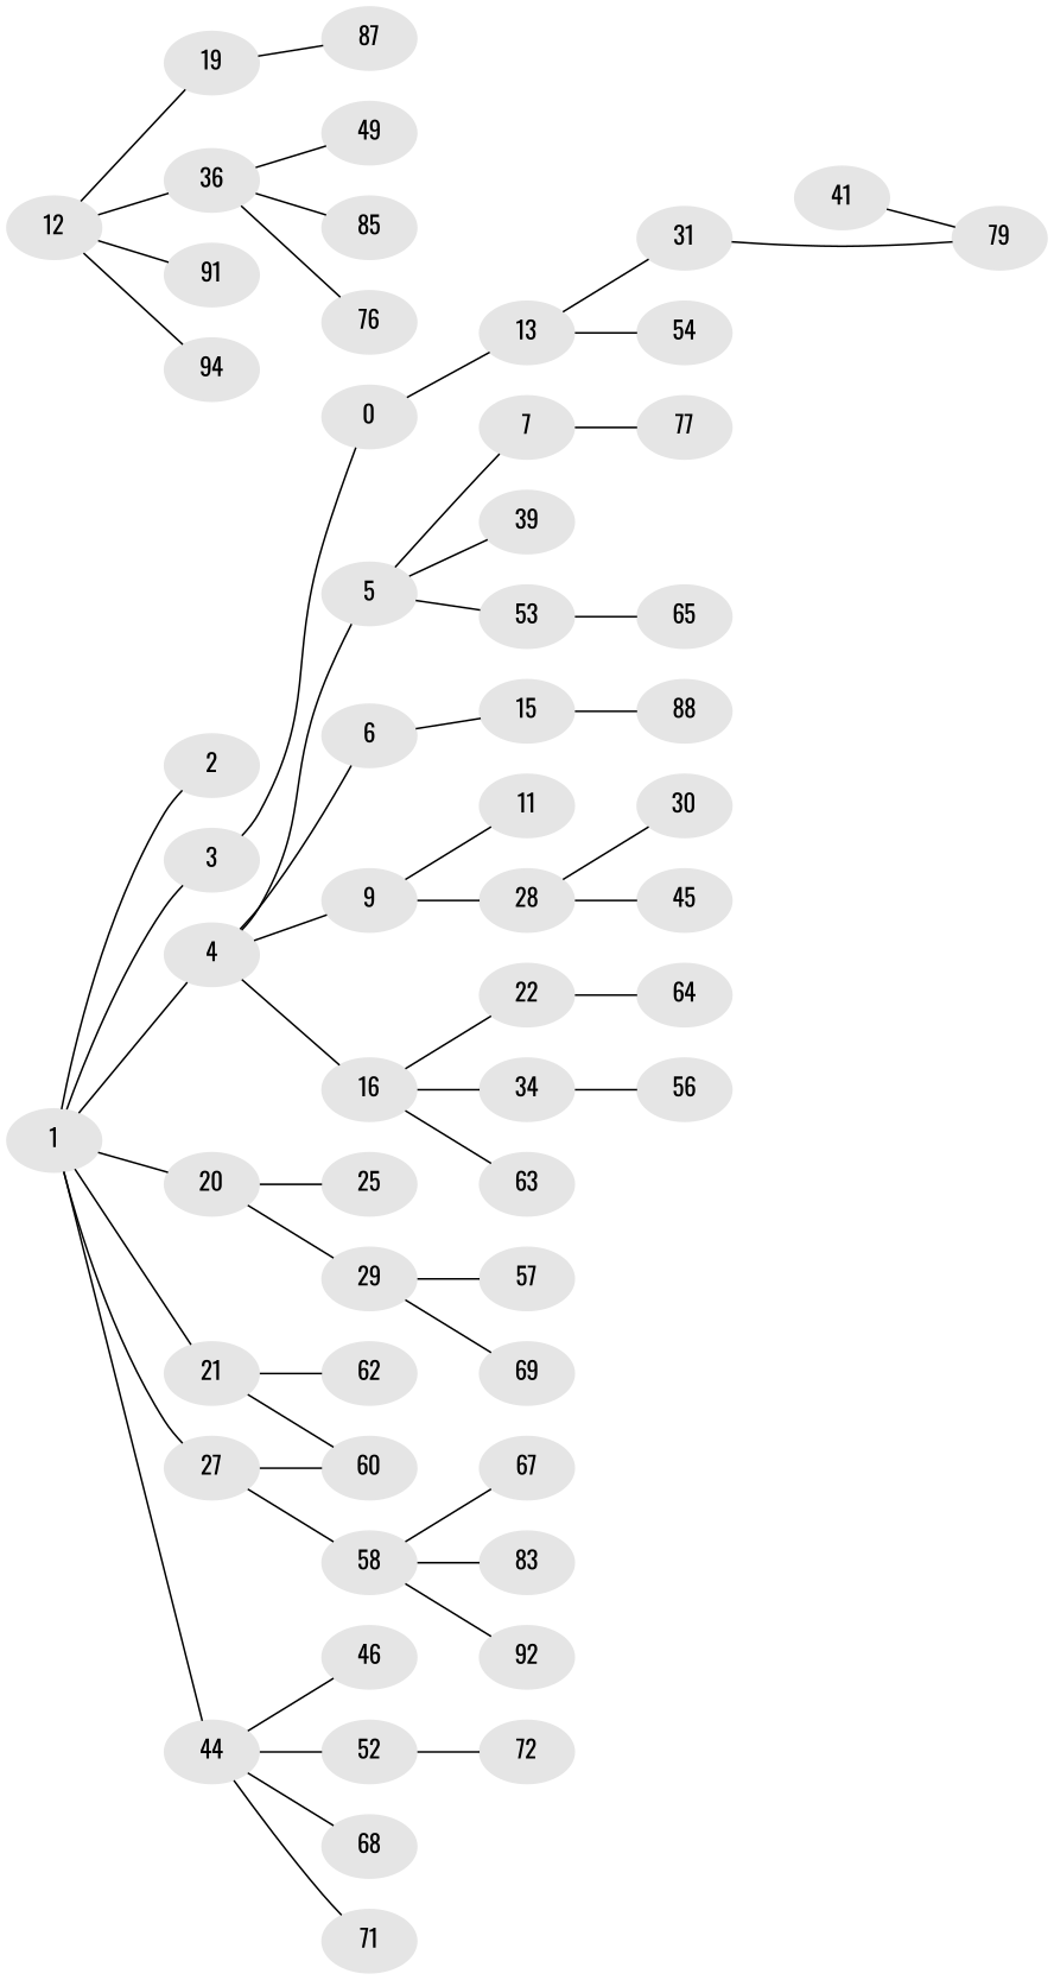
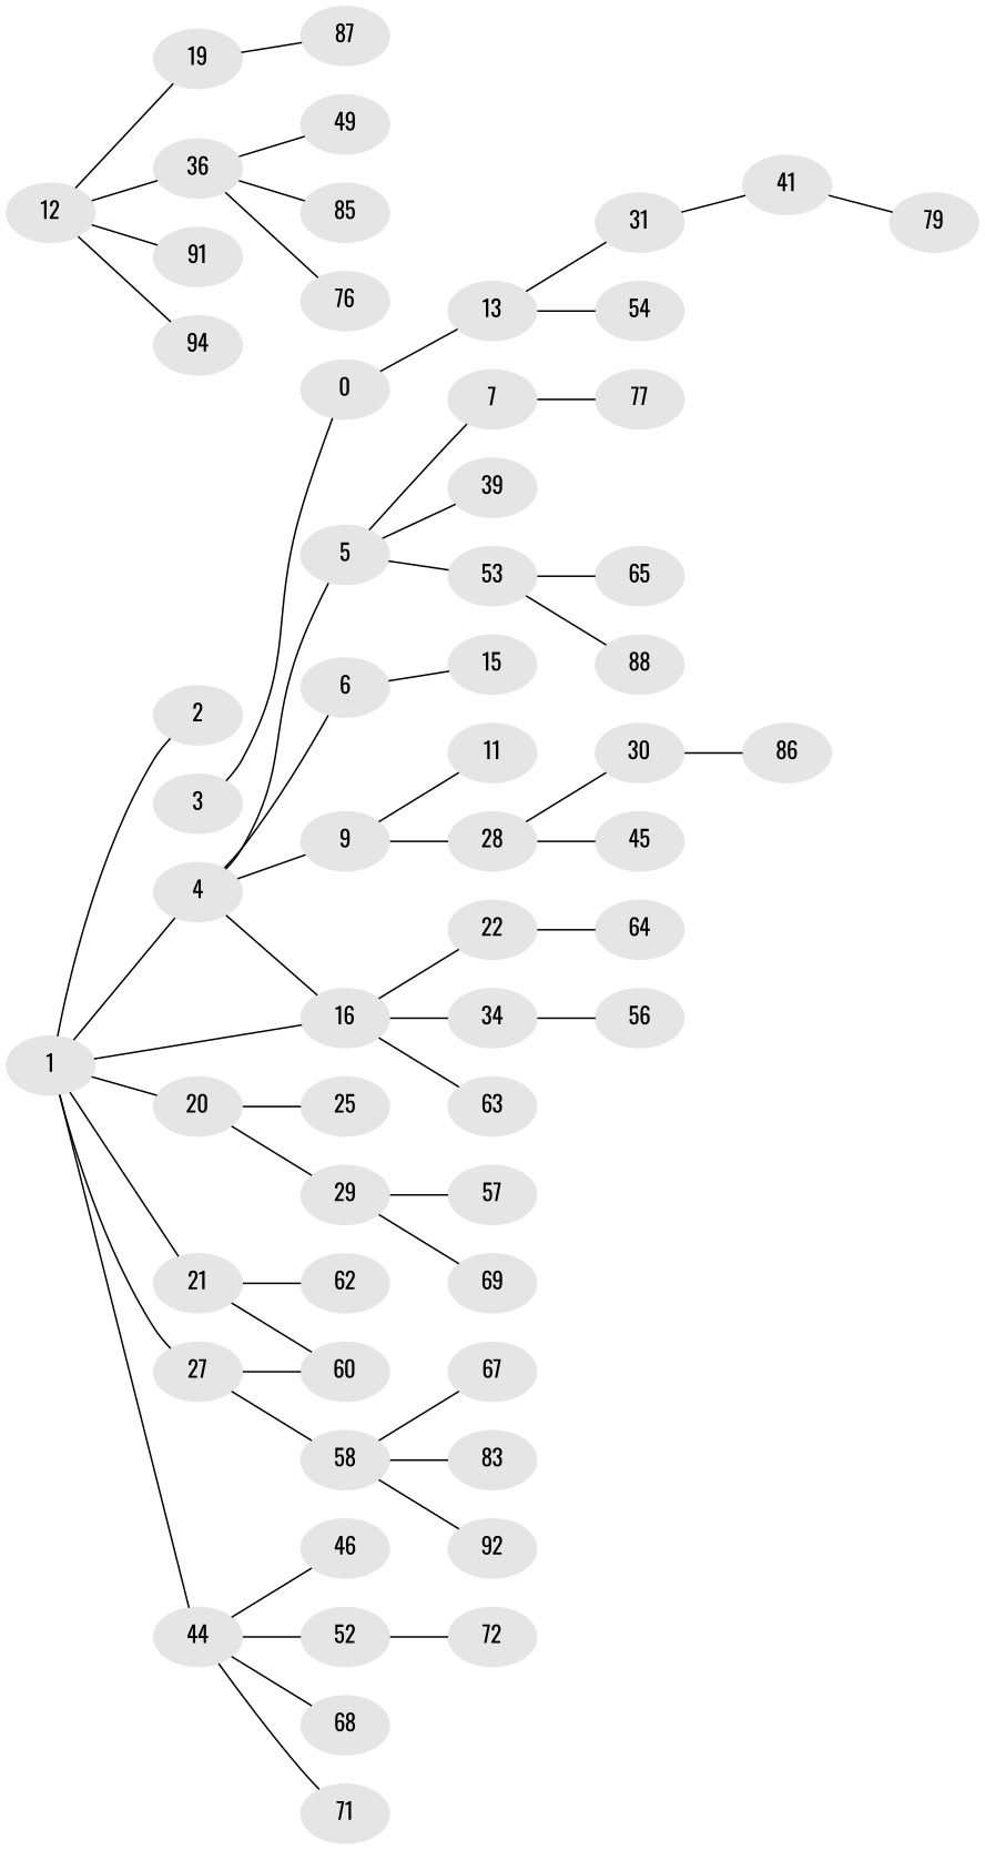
  graph {
    fontname=Oswald
    rankdir=LR
    node [color=gray90 fontname=Oswald style=filled]
    edge [fontname=Oswald]
    1 [super="+18"]
    2
    3 [super="+89"]
    4 [super="+10"]
    20 [super="+78"]
    21 [super="+73"]
    27 [super="+38"]
    44 [super="+93"]
    n9 [label=0]
    5 [super="+33"]
    6 [super="+55"]
    9 [super="+23"]
    16 [super="+32"]
    25
    29 [super="+40"]
    60 [super="+90"]
    62
    58 [super="+66"]
    46 [super="+51"]
    52 [super="+61"]
    68 [super="+85"]
    71
    13 [super="+35"]
    12 [super="+24"]
    19
    36 [super="+50"]
    91
    94
    7 [super="+26"]
    39
    53 [super="+59"]
    15
    11 [super="+17"]
    28
    22 [super="+81"]
    34 [super="+42"]
    63 [super="+82"]
    77
    65
    88
    31
    54 [super="+84"]
    30
    45 [super="+80"]
    87
    49 [super="+74"]
    n47 [label=85]
    76
    41 [super="+48"]
    64 [super="+70"]
    56
    57
    69
    67
    83
    92
+   86
    79
    72
    1 -- 2
-   1 -- 3
+   1 -- 16
    1 -- 4
    1 -- 20
    1 -- 21
    1 -- 27
    1 -- 44
    3 -- n9
    4 -- 5
    4 -- 6
    4 -- 9
    4 -- 16
    20 -- 25
    20 -- 29
    21 -- 60
    21 -- 62
    27 -- 60
    27 -- 58
    44 -- 46
    44 -- 52
    44 -- 68
    44 -- 71
    n9 -- 13
    5 -- 7
    5 -- 39
    5 -- 53
    6 -- 15
    9 -- 11
    9 -- 28
    16 -- 22
    16 -- 34
    16 -- 63
    29 -- 57
    29 -- 69
    58 -- 67
    58 -- 83
    58 -- 92
    52 -- 72
    13 -- 31
    13 -- 54
    12 -- 19
    12 -- 36
    12 -- 91
    12 -- 94
    19 -- 87
    36 -- 49
    36 -- n47
    36 -- 76
    7 -- 77
    53 -- 65
-   15 -- 88
+   53 -- 88
    28 -- 30
    28 -- 45
    22 -- 64
    34 -- 56
-   31 -- 79
+   31 -- 41
+   30 -- 86
    41 -- 79
  }
